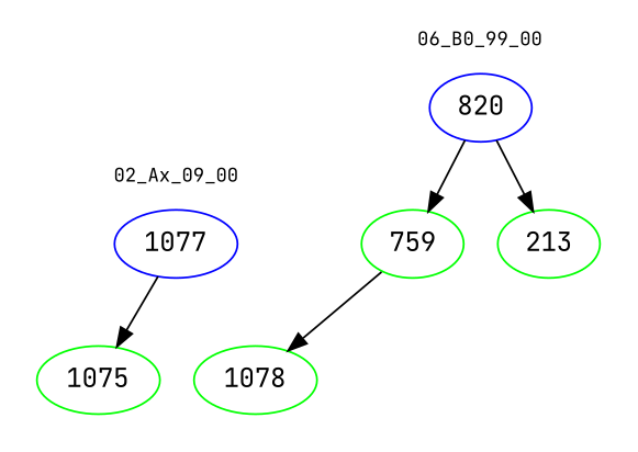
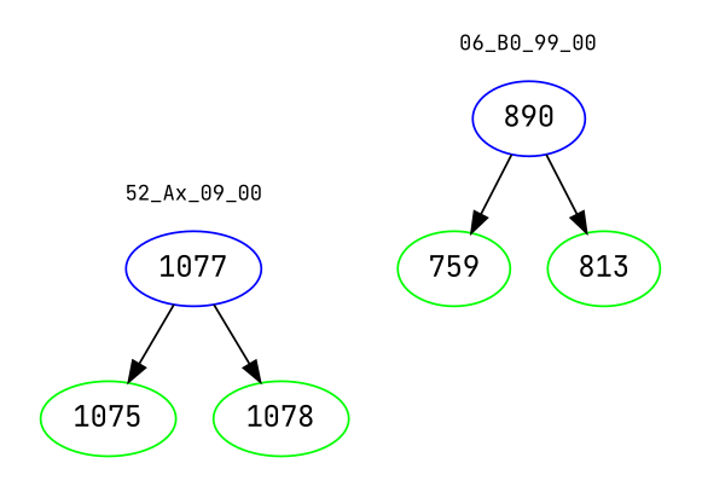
  digraph {
    fontname="JetBrains Mono"
    node [color=green fontname="JetBrains Mono"]
    edge [color=black fontname="JetBrains Mono"]
    n1 [color=blue label=1077]
    n2 [label=1075]
    n3 [label=1078]
-   n4 [color=blue label=820]
+   n4 [color=blue label=890]
    n5 [label=759]
-   n6 [label=213]
+   n6 [label=813]
    subgraph cluster_1 {
      color=white
      fontsize=10
-     label="02_Ax_09_00"
+     label="52_Ax_09_00"
      n1
      n2
      n3
    }
    subgraph cluster_2 {
      color=white
      fontsize=10
      label="06_B0_99_00"
      n4
      n5
      n6
    }
    n1 -> n2
-   n5 -> n3
+   n1 -> n3
    n4 -> n5
    n4 -> n6
  }
